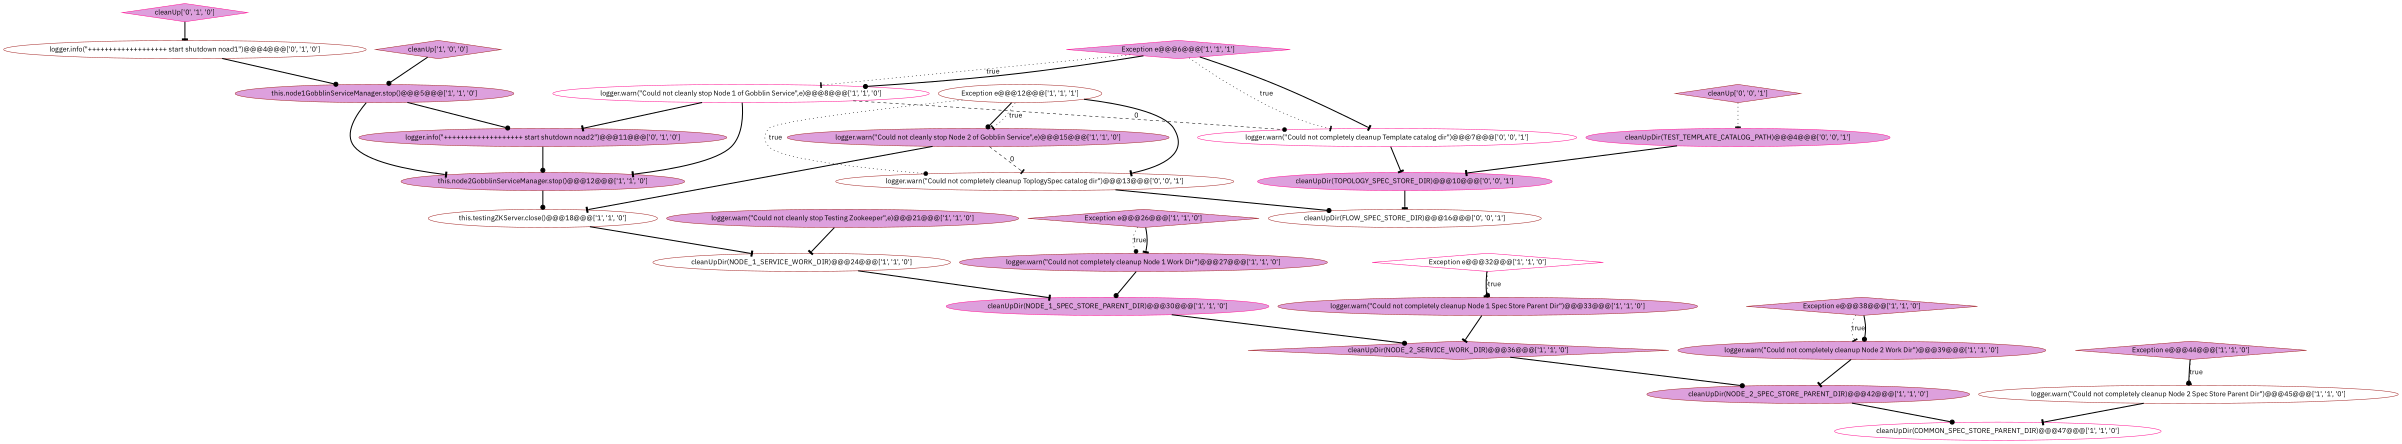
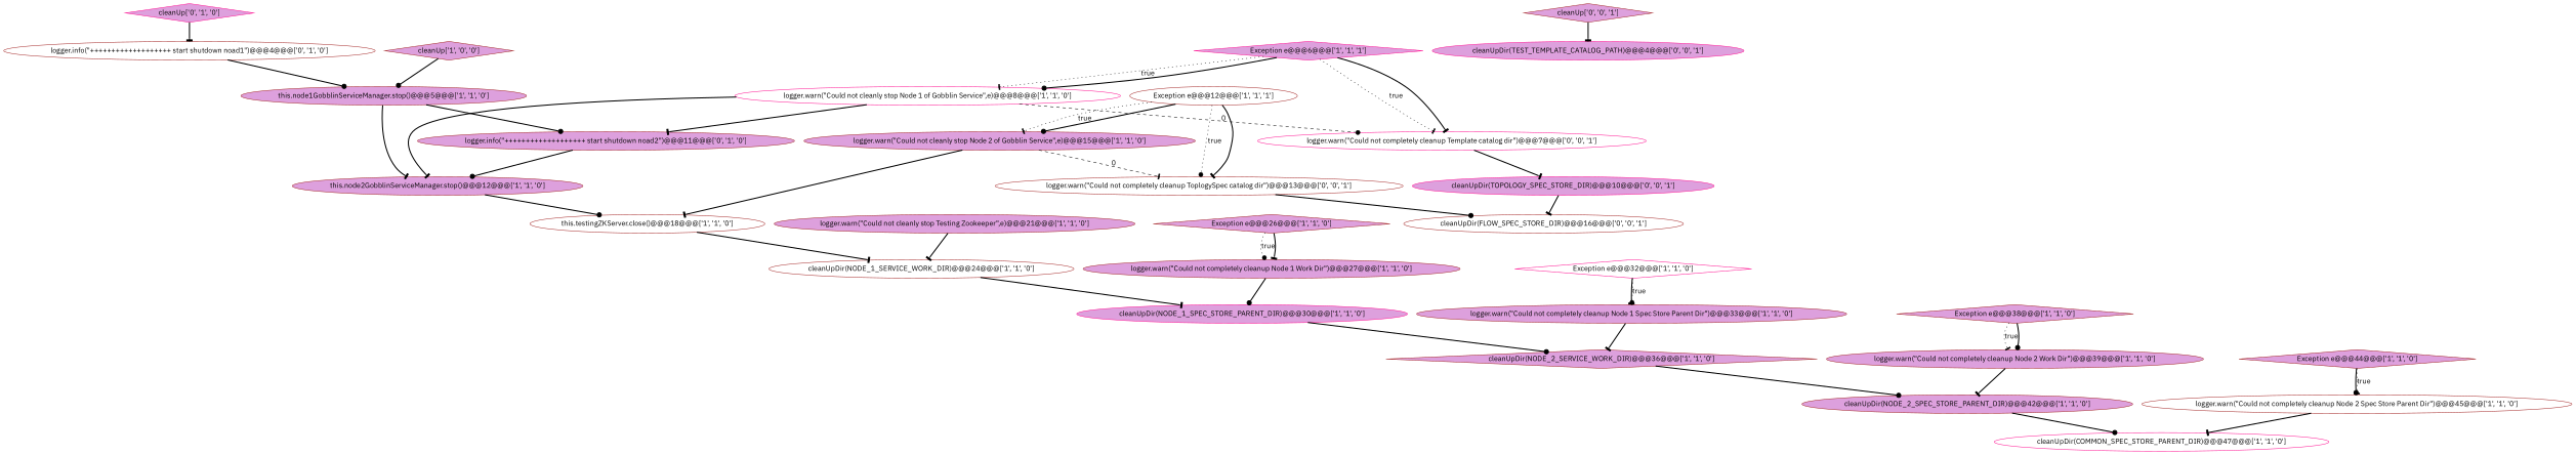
  digraph {
    fontname="IBM Plex Sans"
    node [color=brown fillcolor=plum fontname="IBM Plex Sans" shape=ellipse style=filled]
    edge [arrowhead=tee fontname="IBM Plex Sans" style=bold]
    n1 [color=deeppink label="cleanUpDir(NODE_1_SPEC_STORE_PARENT_DIR)@@@30@@@['1', '1', '0']"]
    n2 [label="cleanUpDir(NODE_2_SERVICE_WORK_DIR)@@@36@@@['1', '1', '0']" shape=diamond]
    n3 [label="cleanUpDir(NODE_2_SPEC_STORE_PARENT_DIR)@@@42@@@['1', '1', '0']"]
    n4 [label="Exception e@@@44@@@['1', '1', '0']" shape=diamond]
    n5 [fillcolor=white label="logger.warn(\"Could not completely cleanup Node 2 Spec Store Parent Dir\")@@@45@@@['1', '1', '0']"]
    n6 [color=deeppink fillcolor=white label="cleanUpDir(COMMON_SPEC_STORE_PARENT_DIR)@@@47@@@['1', '1', '0']"]
    n7 [label="logger.info(\"+++++++++++++++++++ start shutdown noad2\")@@@11@@@['0', '1', '0']"]
    n8 [label="this.node2GobblinServiceManager.stop()@@@12@@@['1', '1', '0']"]
    n9 [fillcolor=white label="this.testingZKServer.close()@@@18@@@['1', '1', '0']"]
    n10 [fillcolor=white label="logger.warn(\"Could not completely cleanup ToplogySpec catalog dir\")@@@13@@@['0', '0', '1']"]
    n11 [fillcolor=white label="cleanUpDir(FLOW_SPEC_STORE_DIR)@@@16@@@['0', '0', '1']"]
    n12 [fillcolor=white label="logger.info(\"+++++++++++++++++++ start shutdown noad1\")@@@4@@@['0', '1', '0']"]
    n13 [label="this.node1GobblinServiceManager.stop()@@@5@@@['1', '1', '0']"]
    n14 [label="Exception e@@@38@@@['1', '1', '0']" shape=diamond]
    n15 [label="logger.warn(\"Could not completely cleanup Node 2 Work Dir\")@@@39@@@['1', '1', '0']"]
    n16 [color=deeppink fillcolor=white label="Exception e@@@32@@@['1', '1', '0']" shape=diamond]
    n17 [label="logger.warn(\"Could not completely cleanup Node 1 Spec Store Parent Dir\")@@@33@@@['1', '1', '0']"]
    n18 [label="logger.warn(\"Could not cleanly stop Testing Zookeeper\",e)@@@21@@@['1', '1', '0']"]
    n19 [fillcolor=white label="cleanUpDir(NODE_1_SERVICE_WORK_DIR)@@@24@@@['1', '1', '0']"]
    n20 [label="Exception e@@@26@@@['1', '1', '0']" shape=diamond]
    n21 [label="logger.warn(\"Could not completely cleanup Node 1 Work Dir\")@@@27@@@['1', '1', '0']"]
    n22 [color=deeppink label="cleanUpDir(TOPOLOGY_SPEC_STORE_DIR)@@@10@@@['0', '0', '1']"]
    n23 [label="cleanUp['1', '0', '0']" shape=diamond]
    n24 [label="cleanUp['0', '0', '1']" shape=diamond]
    n25 [color=deeppink label="cleanUpDir(TEST_TEMPLATE_CATALOG_PATH)@@@4@@@['0', '0', '1']"]
    n26 [color=deeppink fillcolor=white label="logger.warn(\"Could not cleanly stop Node 1 of Gobblin Service\",e)@@@8@@@['1', '1', '0']"]
    n27 [color=deeppink fillcolor=white label="logger.warn(\"Could not completely cleanup Template catalog dir\")@@@7@@@['0', '0', '1']"]
    n28 [color=deeppink label="cleanUp['0', '1', '0']" shape=diamond]
    n29 [label="logger.warn(\"Could not cleanly stop Node 2 of Gobblin Service\",e)@@@15@@@['1', '1', '0']"]
    n30 [color=deeppink label="Exception e@@@6@@@['1', '1', '1']" shape=diamond]
    n31 [fillcolor=white label="Exception e@@@12@@@['1', '1', '1']"]
    n1 -> n2 [arrowhead=dot]
    n2 -> n3 [arrowhead=dot]
    n3 -> n6 [arrowhead=dot]
    n4 -> n5 [arrowhead=dot]
    n4 -> n5 [label=true style=dotted]
    n5 -> n6
    n7 -> n8 [arrowhead=dot]
    n8 -> n9 [arrowhead=dot]
    n9 -> n19
    n10 -> n11 [arrowhead=dot]
    n12 -> n13 [arrowhead=dot]
    n13 -> n7 [arrowhead=dot]
    n13 -> n8
    n14 -> n15 [label=true style=dotted]
    n14 -> n15 [arrowhead=dot]
    n15 -> n3
    n16 -> n17
    n16 -> n17 [arrowhead=dot label=true style=dotted]
    n17 -> n2
    n18 -> n19
    n19 -> n1
    n20 -> n21 [arrowhead=dot label=true style=dotted]
    n20 -> n21
    n21 -> n1 [arrowhead=dot]
    n22 -> n11
    n23 -> n13 [arrowhead=dot]
-   n24 -> n25 [style=dotted]
-   n25 -> n22
+   n24 -> n25
    n26 -> n7
    n26 -> n8
    n26 -> n27 [arrowhead=dot label=0 style=dashed]
    n27 -> n22
    n28 -> n12
    n29 -> n9
    n29 -> n10 [label=0 style=dashed]
    n30 -> n26 [label=true style=dotted]
    n30 -> n26 [arrowhead=dot]
    n30 -> n27 [label=true style=dotted]
    n30 -> n27
    n31 -> n10
    n31 -> n10 [arrowhead=dot label=true style=dotted]
    n31 -> n29 [arrowhead=dot]
    n31 -> n29 [label=true style=dotted]
  }
